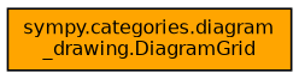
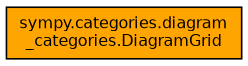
  digraph {
    rankdir=LR
-   n1 [color=black fillcolor=orange fontname=Helvetica fontsize=10 height=0.2 label="sympy.categories.diagram\l_drawing.DiagramGrid" shape=record style=filled width=0.4]
+   n1 [color=black fillcolor=orange fontname=Helvetica fontsize=10 height=0.2 label="sympy.categories.diagram\l_categories.DiagramGrid" shape=record style=filled width=0.4]
  }
